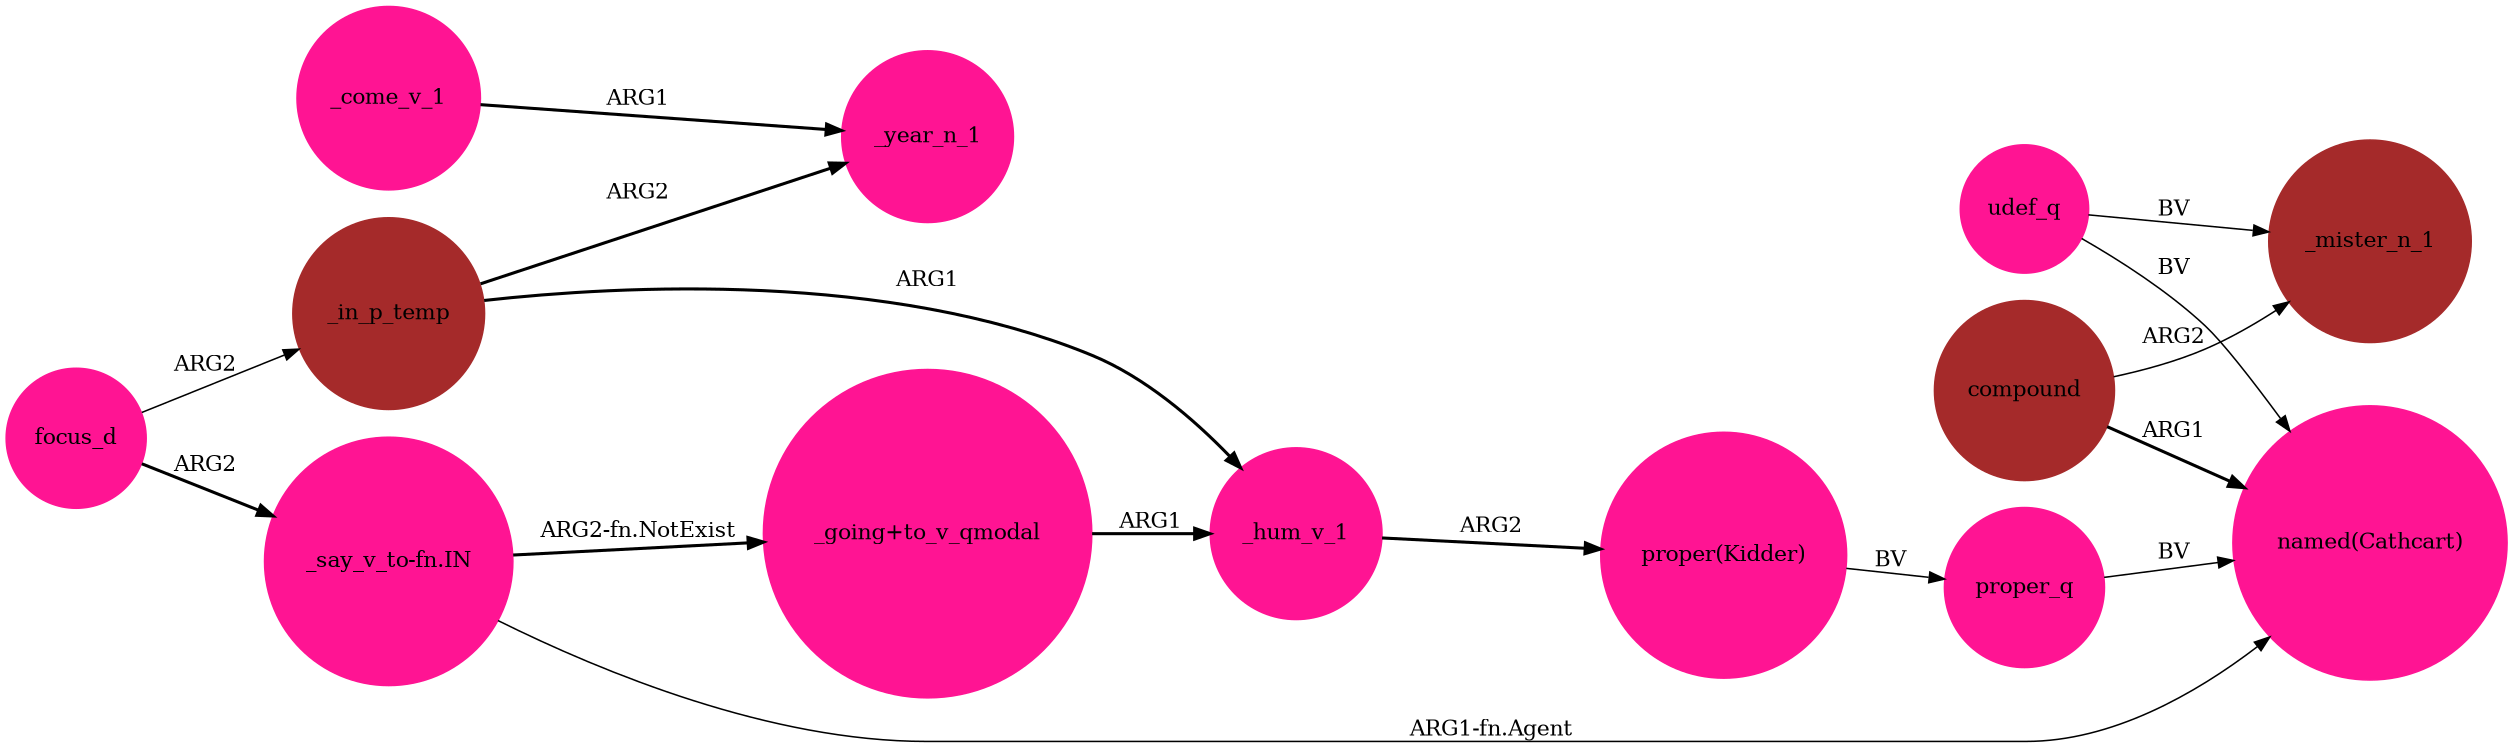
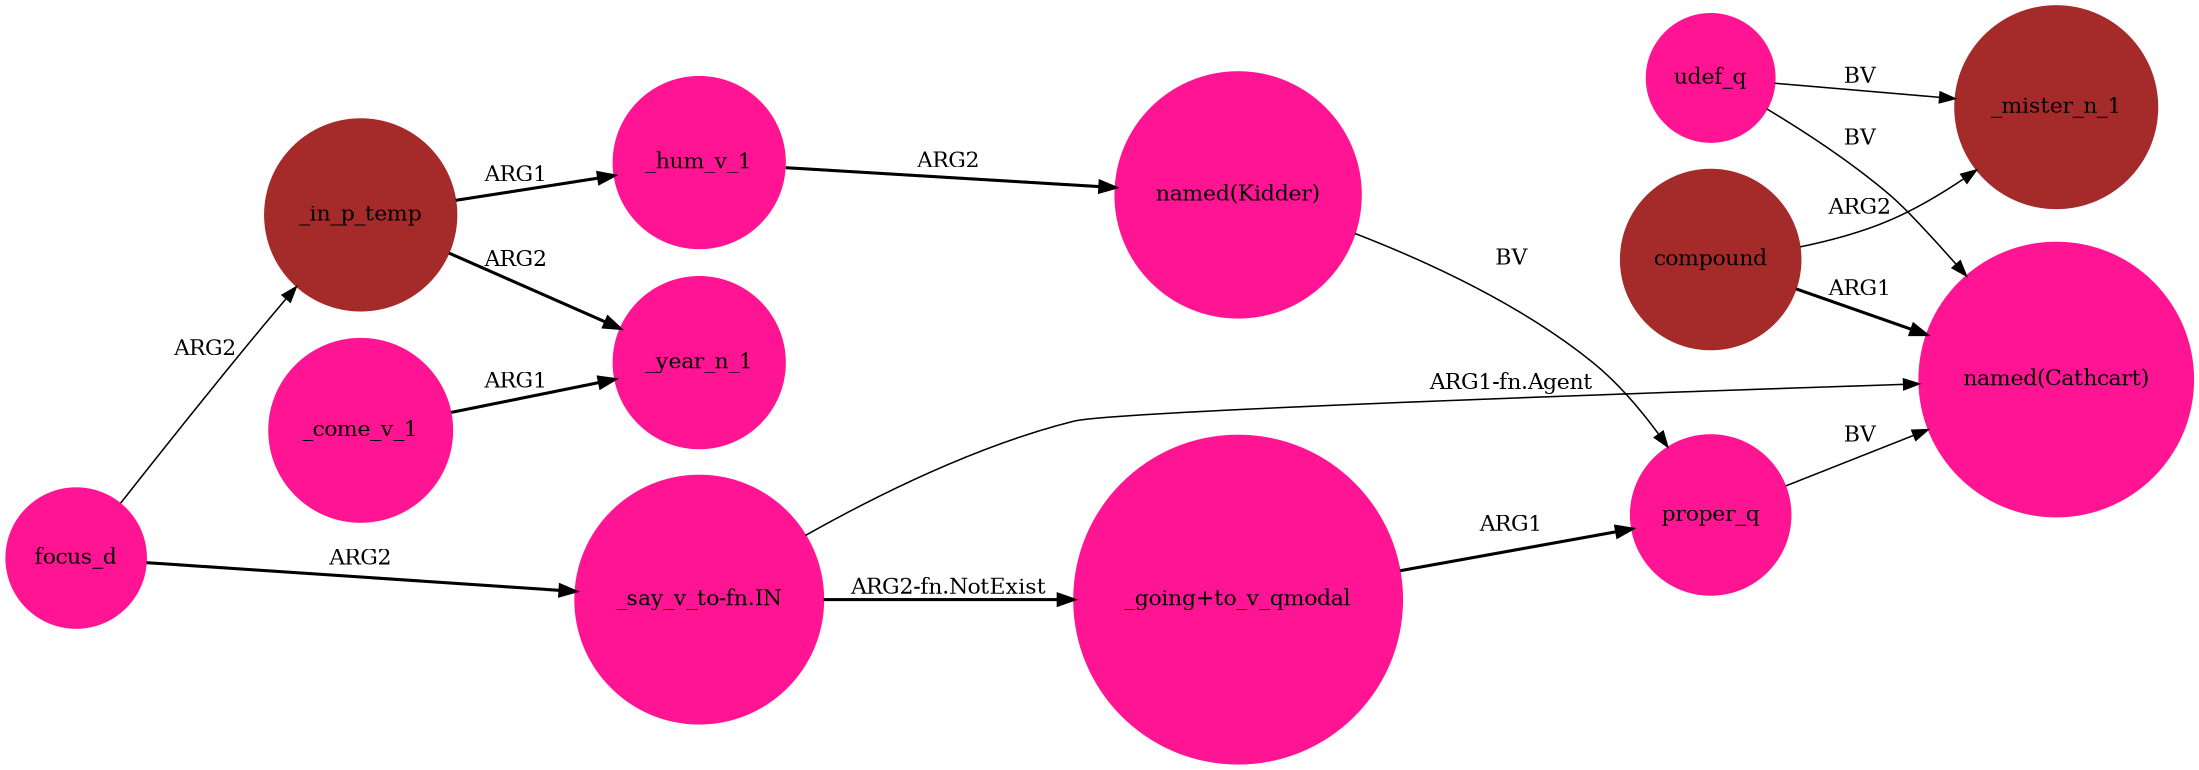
  digraph {
    rankdir=LR
    node [color=deeppink shape=circle style=filled]
    edge [style=bold]
    _mister_n_1 [color=brown]
    udef_q
    "named(Cathcart)"
    _in_p_temp [color=brown]
    _year_n_1
    _hum_v_1
-   "named(Kidder)" [label="proper(Kidder)"]
+   "named(Kidder)"
    proper_q
    compound [color=brown]
    focus_d
    "_say_v_to-fn.IN"
    "_going+to_v_qmodal"
    _come_v_1
    udef_q -> _mister_n_1 [label=BV style=solid]
    udef_q -> "named(Cathcart)" [label=BV style=solid]
    _in_p_temp -> _year_n_1 [label=ARG2]
    _in_p_temp -> _hum_v_1 [label=ARG1]
    _hum_v_1 -> "named(Kidder)" [label=ARG2]
    "named(Kidder)" -> proper_q [label=BV style=solid]
    proper_q -> "named(Cathcart)" [label=BV style=solid]
    compound -> _mister_n_1 [label=ARG2 style=solid]
    compound -> "named(Cathcart)" [label=ARG1]
    focus_d -> _in_p_temp [label=ARG2 style=solid]
    focus_d -> "_say_v_to-fn.IN" [label=ARG2]
    "_say_v_to-fn.IN" -> "named(Cathcart)" [label="ARG1-fn.Agent" style=solid]
    "_say_v_to-fn.IN" -> "_going+to_v_qmodal" [label="ARG2-fn.NotExist"]
-   "_going+to_v_qmodal" -> _hum_v_1 [label=ARG1]
+   "_going+to_v_qmodal" -> proper_q [label=ARG1]
    _come_v_1 -> _year_n_1 [label=ARG1]
  }
